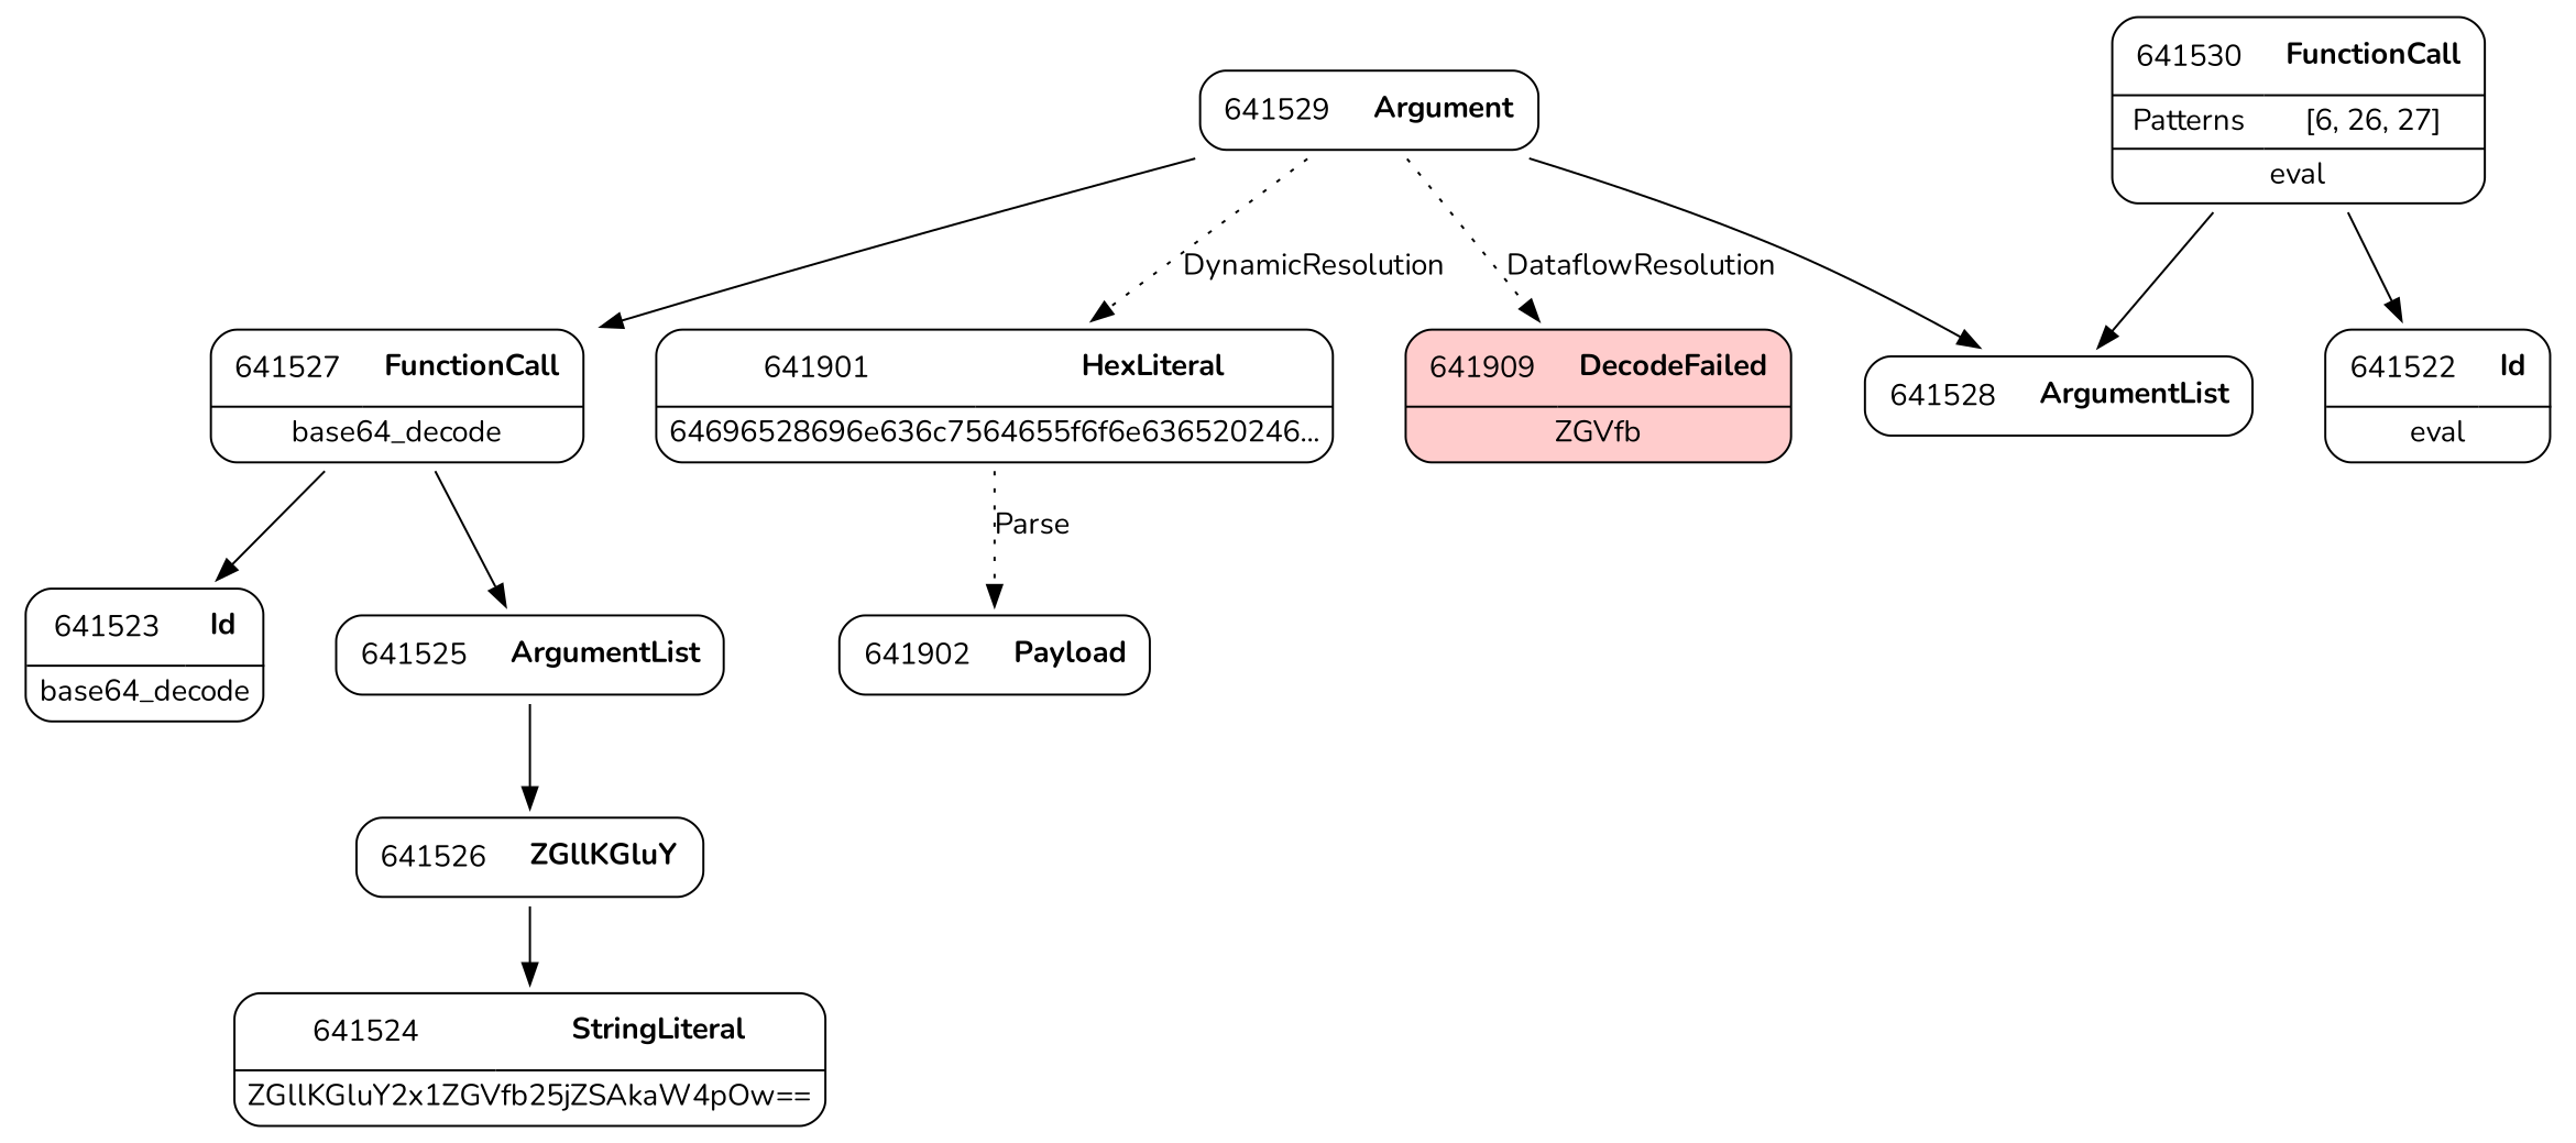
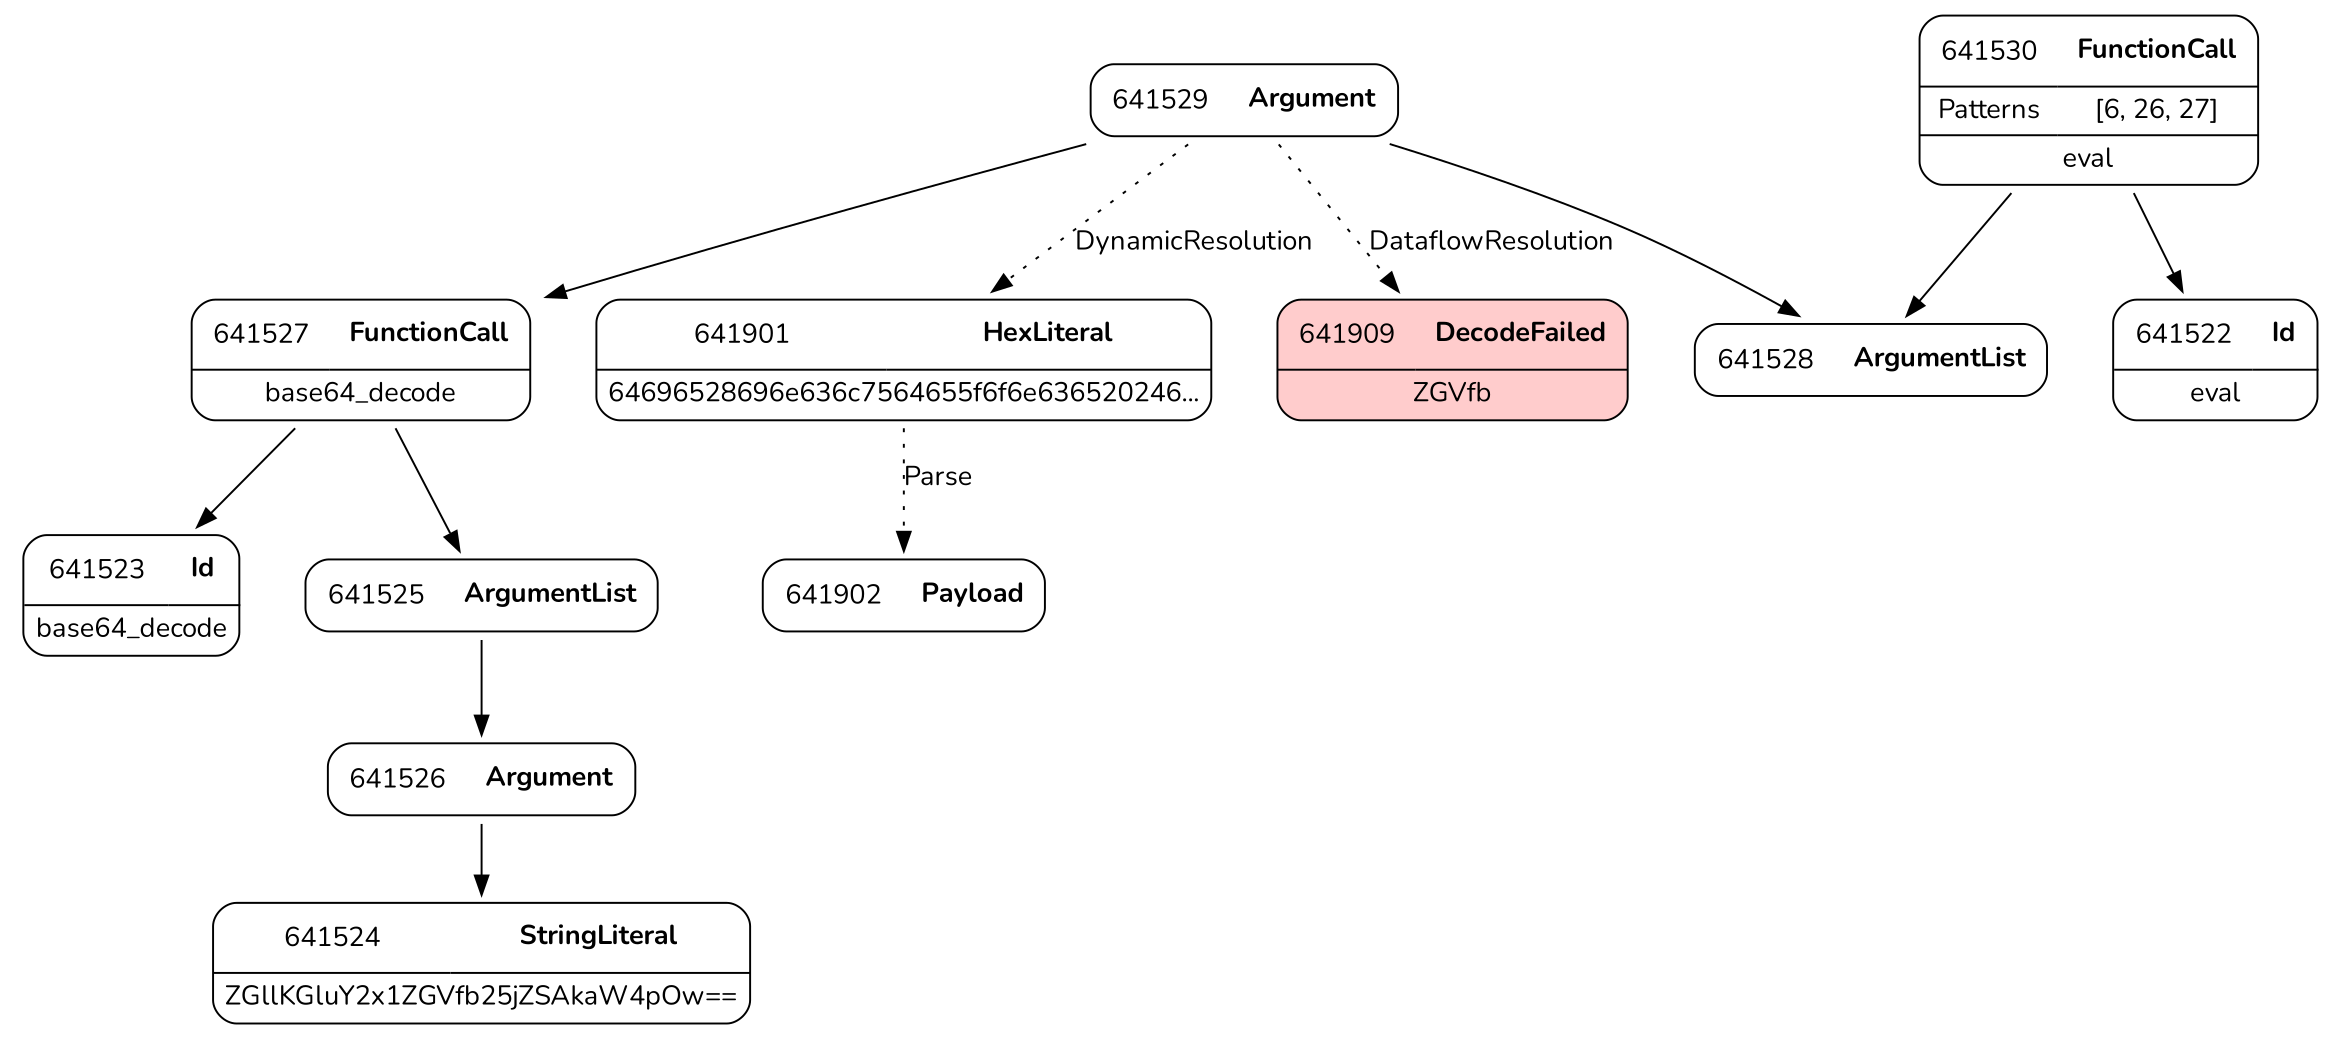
  digraph {
    fontname=Nunito
    node [fontname=Nunito shape=none]
    edge [fontname=Nunito weight=2]
    n1 [label=<<TABLE border='1' cellspacing='0' cellpadding='10' style='rounded' ><TR><TD border='0'>641529</TD><TD border='0'><B>Argument</B></TD></TR></TABLE>>]
    n2 [label=<<TABLE border='1' cellspacing='0' cellpadding='10' style='rounded' ><TR><TD border='0'>641527</TD><TD border='0'><B>FunctionCall</B></TD></TR><HR/><TR><TD border='0' cellpadding='5' colspan='2'>base64_decode</TD></TR></TABLE>>]
    n3 [label=<<TABLE border='1' cellspacing='0' cellpadding='10' style='rounded' ><TR><TD border='0'>641901</TD><TD border='0'><B>HexLiteral</B></TD></TR><HR/><TR><TD border='0' cellpadding='5' colspan='2'>64696528696e636c7564655f6f6e636520246...</TD></TR></TABLE>>]
    n4 [label=<<TABLE border='1' cellspacing='0' cellpadding='10' style='rounded' bgcolor='#FFCCCC' ><TR><TD border='0'>641909</TD><TD border='0'><B>DecodeFailed</B></TD></TR><HR/><TR><TD border='0' cellpadding='5' colspan='2'>ZGVfb</TD></TR></TABLE>>]
    n5 [label=<<TABLE border='1' cellspacing='0' cellpadding='10' style='rounded' ><TR><TD border='0'>641528</TD><TD border='0'><B>ArgumentList</B></TD></TR></TABLE>>]
    n6 [label=<<TABLE border='1' cellspacing='0' cellpadding='10' style='rounded' ><TR><TD border='0'>641523</TD><TD border='0'><B>Id</B></TD></TR><HR/><TR><TD border='0' cellpadding='5' colspan='2'>base64_decode</TD></TR></TABLE>>]
    n7 [label=<<TABLE border='1' cellspacing='0' cellpadding='10' style='rounded' ><TR><TD border='0'>641525</TD><TD border='0'><B>ArgumentList</B></TD></TR></TABLE>>]
    n8 [label=<<TABLE border='1' cellspacing='0' cellpadding='10' style='rounded' ><TR><TD border='0'>641902</TD><TD border='0'><B>Payload</B></TD></TR></TABLE>>]
-   n9 [label=<<TABLE border='1' cellspacing='0' cellpadding='10' style='rounded' ><TR><TD border='0'>641526</TD><TD border='0'><B>ZGllKGluY</B></TD></TR></TABLE>>]
+   n9 [label=<<TABLE border='1' cellspacing='0' cellpadding='10' style='rounded' ><TR><TD border='0'>641526</TD><TD border='0'><B>Argument</B></TD></TR></TABLE>>]
    n10 [label=<<TABLE border='1' cellspacing='0' cellpadding='10' style='rounded' ><TR><TD border='0'>641530</TD><TD border='0'><B>FunctionCall</B></TD></TR><HR/><TR><TD border='0' cellpadding='5'>Patterns</TD><TD border='0' cellpadding='5'>[6, 26, 27]</TD></TR><HR/><TR><TD border='0' cellpadding='5' colspan='2'>eval</TD></TR></TABLE>>]
    n11 [label=<<TABLE border='1' cellspacing='0' cellpadding='10' style='rounded' ><TR><TD border='0'>641522</TD><TD border='0'><B>Id</B></TD></TR><HR/><TR><TD border='0' cellpadding='5' colspan='2'>eval</TD></TR></TABLE>>]
    n12 [label=<<TABLE border='1' cellspacing='0' cellpadding='10' style='rounded' ><TR><TD border='0'>641524</TD><TD border='0'><B>StringLiteral</B></TD></TR><HR/><TR><TD border='0' cellpadding='5' colspan='2'>ZGllKGluY2x1ZGVfb25jZSAkaW4pOw==</TD></TR></TABLE>>]
    n1 -> n2
    n1 -> n3 [label=DynamicResolution style=dotted weight=""]
    n1 -> n4 [label=DataflowResolution style=dotted weight=""]
    n1 -> n5
    n2 -> n6
    n2 -> n7
    n3 -> n8 [label=Parse style=dotted weight=""]
    n7 -> n9
    n9 -> n12
    n10 -> n5
    n10 -> n11
  }
